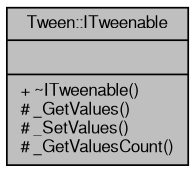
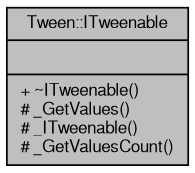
  digraph {
-   n1 [color=black fillcolor=grey75 fontcolor=black fontname=FreeSans fontsize=10 height=0.2 label="{Tween::ITweenable\n||+ ~ITweenable()\l# _GetValues()\l# _SetValues()\l# _GetValuesCount()\l}" shape=record style=filled width=0.4]
+   n1 [color=black fillcolor=grey75 fontcolor=black fontname=FreeSans fontsize=10 height=0.2 label="{Tween::ITweenable\n||+ ~ITweenable()\l# _GetValues()\l# _ITweenable()\l# _GetValuesCount()\l}" shape=record style=filled width=0.4]
  }
